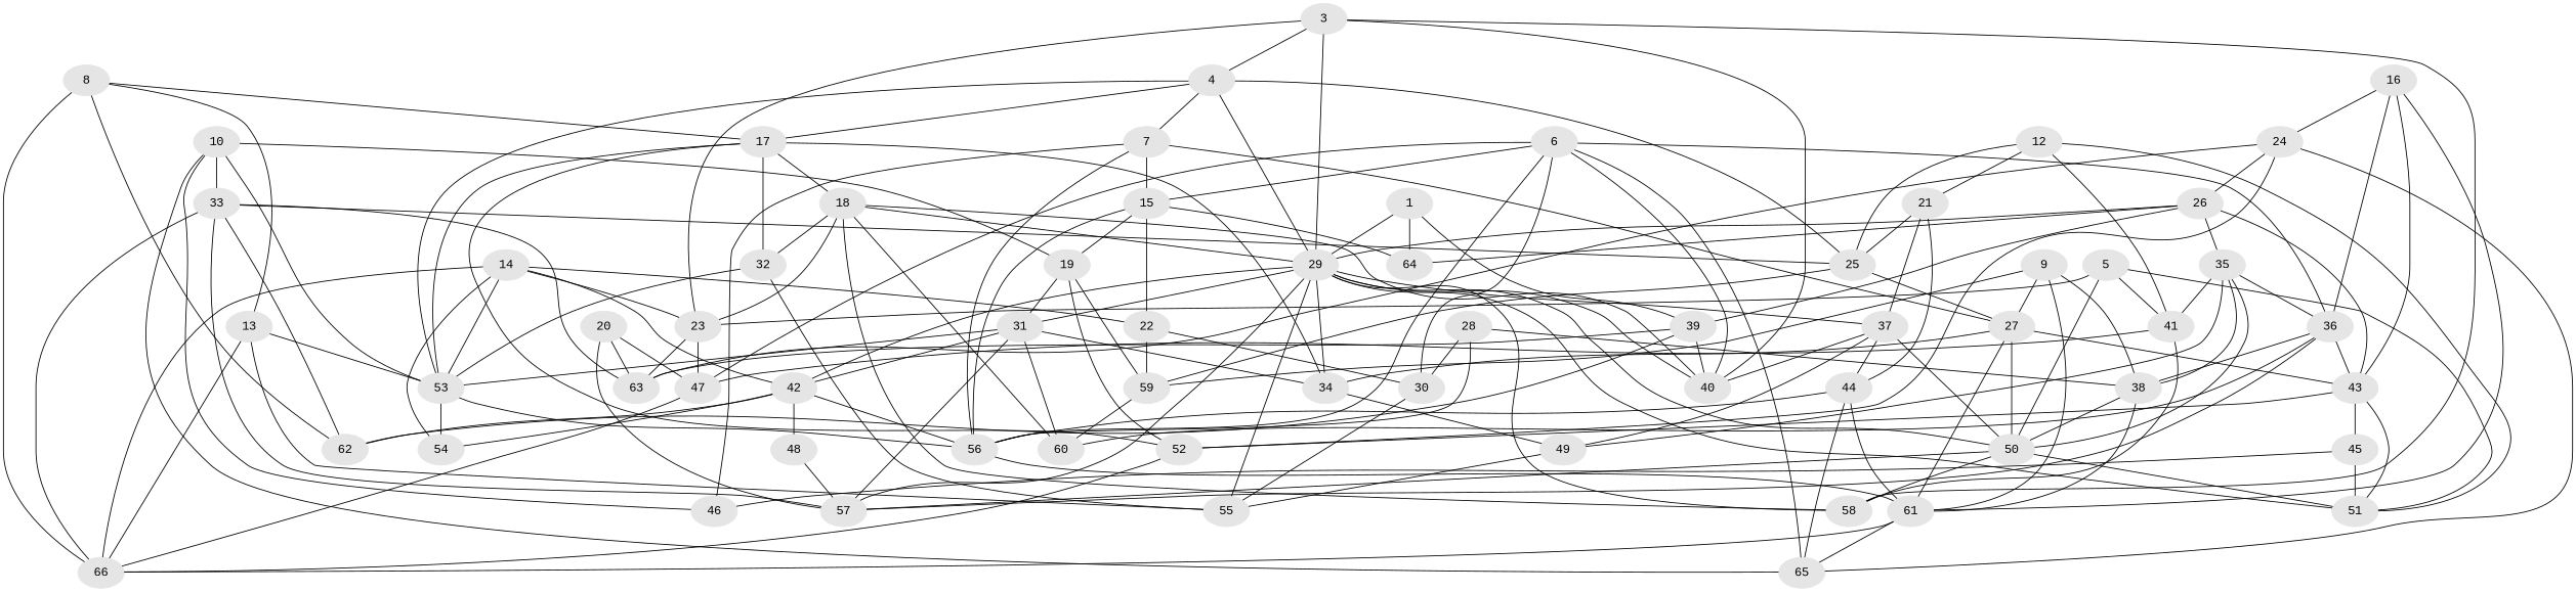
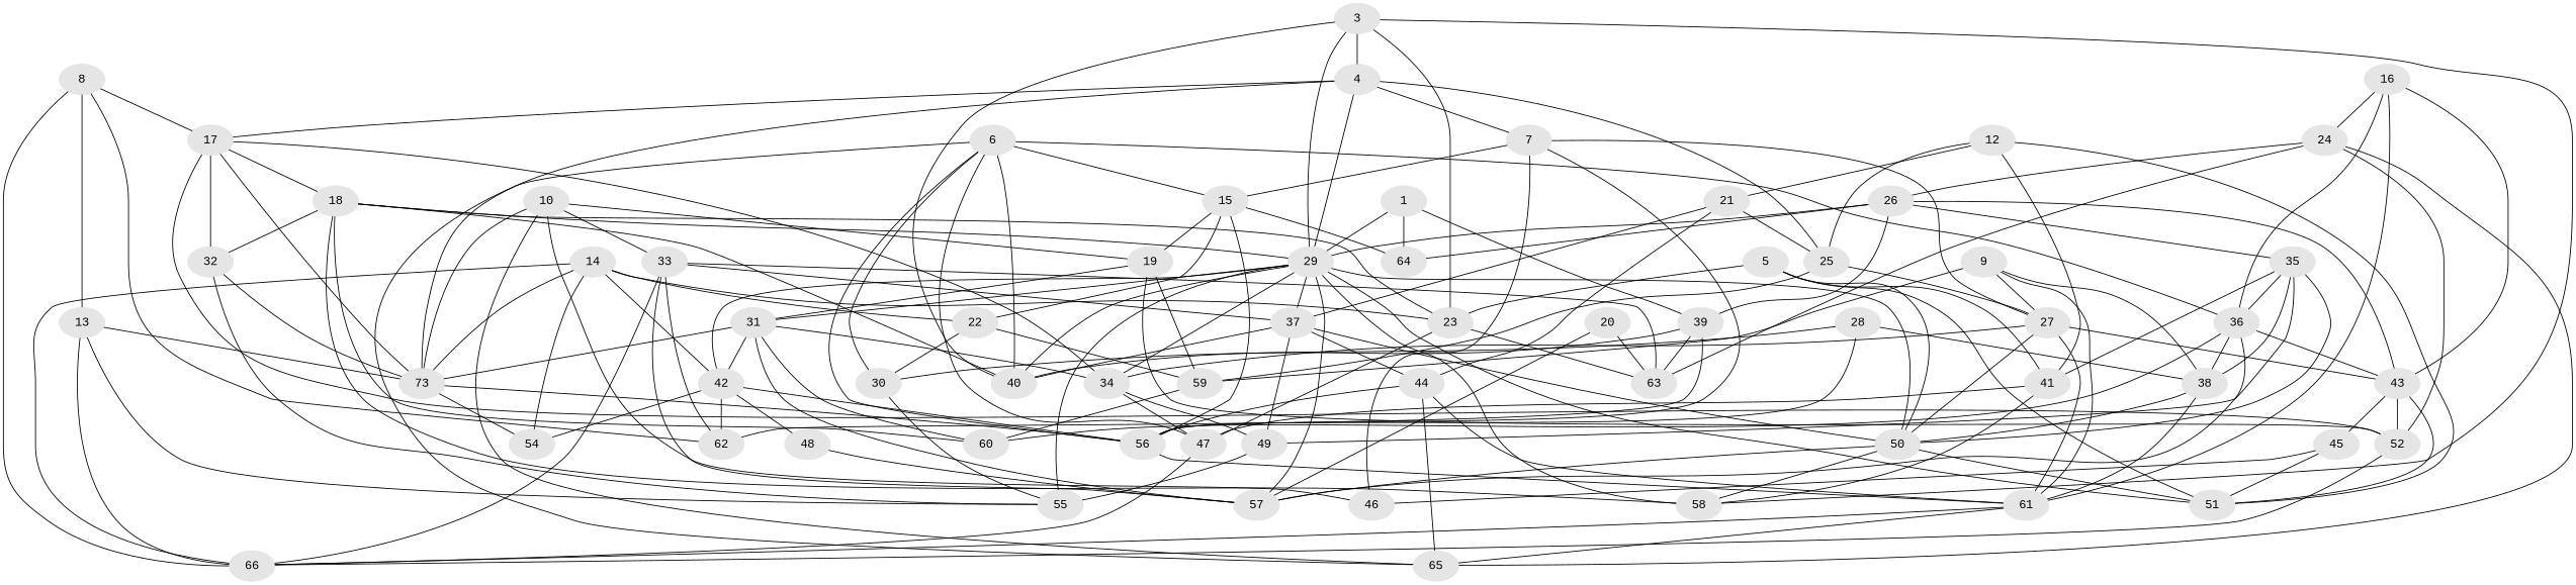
  graph {
    fontname="Liberation Mono"
    node [color=gray90 fontname="Liberation Mono" style=filled]
    edge [fontname="Liberation Mono" weight=1.0]
    1
    29
    39
    64
    40
    58
    50
    51
    42
    55
    34
    31
    57
    37
    62
    63
    7
    15
    56
    27
    46
    3
    4
    23
    17
    25
-   53
+   53 [label=73]
    47
    18
    32
    52
    59
    54
    5
    41
    6
    30
    36
    65
    19
    22
    38
    43
    60
    66
    61
    8
    13
    9
    10
    33
    24
    26
    48
    12
    21
    44
    14
    16
    45
    49
    20
    35
    28
    1 -- 29
    1 -- 39
    1 -- 64
    29 -- 40
    29 -- 58 [weight=2.0]
    29 -- 50
    29 -- 51 [weight=2.0]
    29 -- 42
    29 -- 55 [weight=2.0]
    29 -- 34
    29 -- 31
    29 -- 57
    29 -- 37
    39 -- 40
    39 -- 62
    39 -- 63
    50 -- 58
    50 -- 51
    50 -- 57
    42 -- 62
    42 -- 56
    42 -- 54
    42 -- 48
    34 -- 49
    31 -- 42
    31 -- 34
    31 -- 57
    31 -- 53
    31 -- 60
    37 -- 40
    37 -- 50
    37 -- 44
    37 -- 49
    7 -- 15
    7 -- 56
    7 -- 27
    7 -- 46
    15 -- 64
    15 -- 56
    15 -- 19
    15 -- 22
    56 -- 61
    27 -- 50
    27 -- 34 [weight=2.0]
    27 -- 43
    27 -- 61
    3 -- 29
    3 -- 40
    3 -- 58
    3 -- 4
    3 -- 23
    4 -- 29
    4 -- 7
    4 -- 17
    4 -- 25
    4 -- 53
    23 -- 63
    23 -- 47
    17 -- 34
    17 -- 53
    17 -- 18
    17 -- 32 [weight=3.0]
    17 -- 52
    25 -- 27
    25 -- 59
    53 -- 56
    53 -- 54 [weight=2.0]
    47 -- 66
    18 -- 29
    18 -- 40
    18 -- 58
    18 -- 23
    18 -- 32
    18 -- 60
    32 -- 55
    32 -- 53
    52 -- 66
    59 -- 60
    5 -- 50
    5 -- 51
    5 -- 23
    5 -- 41
    41 -- 58
    41 -- 47 [weight=2.0]
    6 -- 40
    6 -- 15
    6 -- 56
    6 -- 47
    6 -- 30
    6 -- 36
    6 -- 65
    30 -- 55
    36 -- 57
    36 -- 38
    36 -- 43
    36 -- 60
    19 -- 31
    19 -- 52
    19 -- 59
    22 -- 59
    22 -- 30
    38 -- 50
    38 -- 61
    43 -- 51
    43 -- 52
    43 -- 45
    61 -- 65
    61 -- 66
    8 -- 62
    8 -- 17
    8 -- 66 [weight=2.0]
    8 -- 13
    13 -- 55
    13 -- 53
    13 -- 66
    9 -- 27
    9 -- 59
    9 -- 38
    9 -- 61
    10 -- 46
    10 -- 53
    10 -- 65
    10 -- 19
    10 -- 33
    33 -- 57
-   33 -- 25
+   33 -- 37
    33 -- 62
    33 -- 63
    33 -- 66
    24 -- 63
    24 -- 52
    24 -- 65
    24 -- 26
    26 -- 29
    26 -- 39
    26 -- 64
    26 -- 43
    26 -- 35
    48 -- 57 [weight=2.0]
    12 -- 51
    12 -- 25
    12 -- 41
    12 -- 21
    21 -- 37
    21 -- 25
    21 -- 44
    44 -- 56
    44 -- 65
    44 -- 61
    14 -- 42
    14 -- 23
    14 -- 53
    14 -- 54 [weight=2.0]
    14 -- 22
    14 -- 66
    16 -- 36
    16 -- 43
    16 -- 61
    16 -- 24
    45 -- 51 [weight=2.0]
    45 -- 46
    49 -- 55 [weight=2.0]
    20 -- 57
    20 -- 63
-   20 -- 47
+   34 -- 47
    35 -- 50
    35 -- 41
    35 -- 36
    35 -- 38
    35 -- 49
    28 -- 56
    28 -- 30
    28 -- 38
  }
